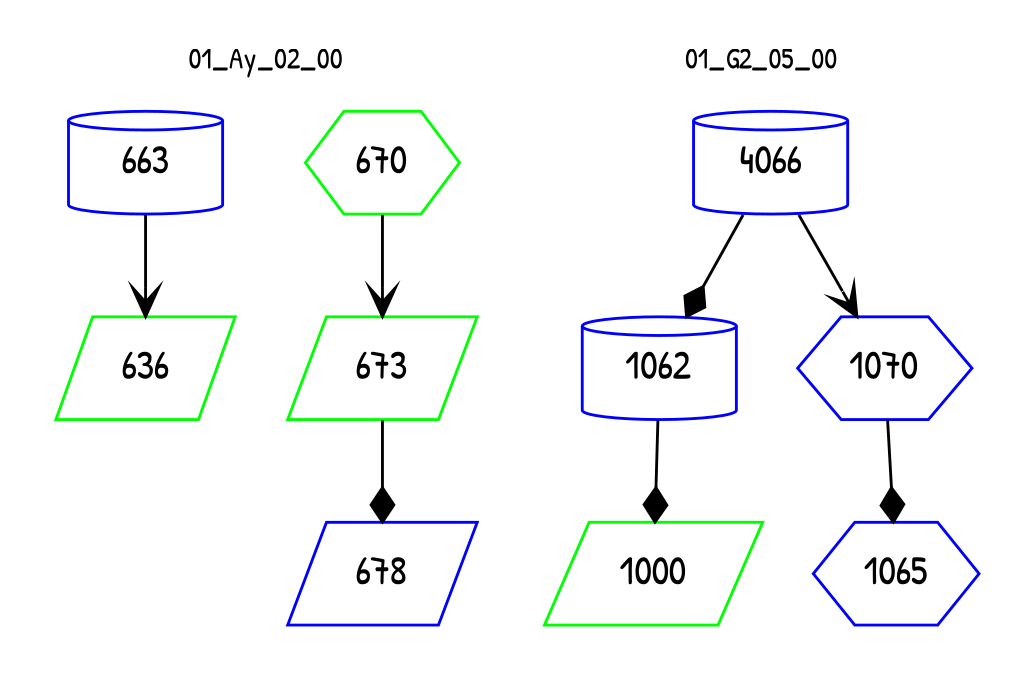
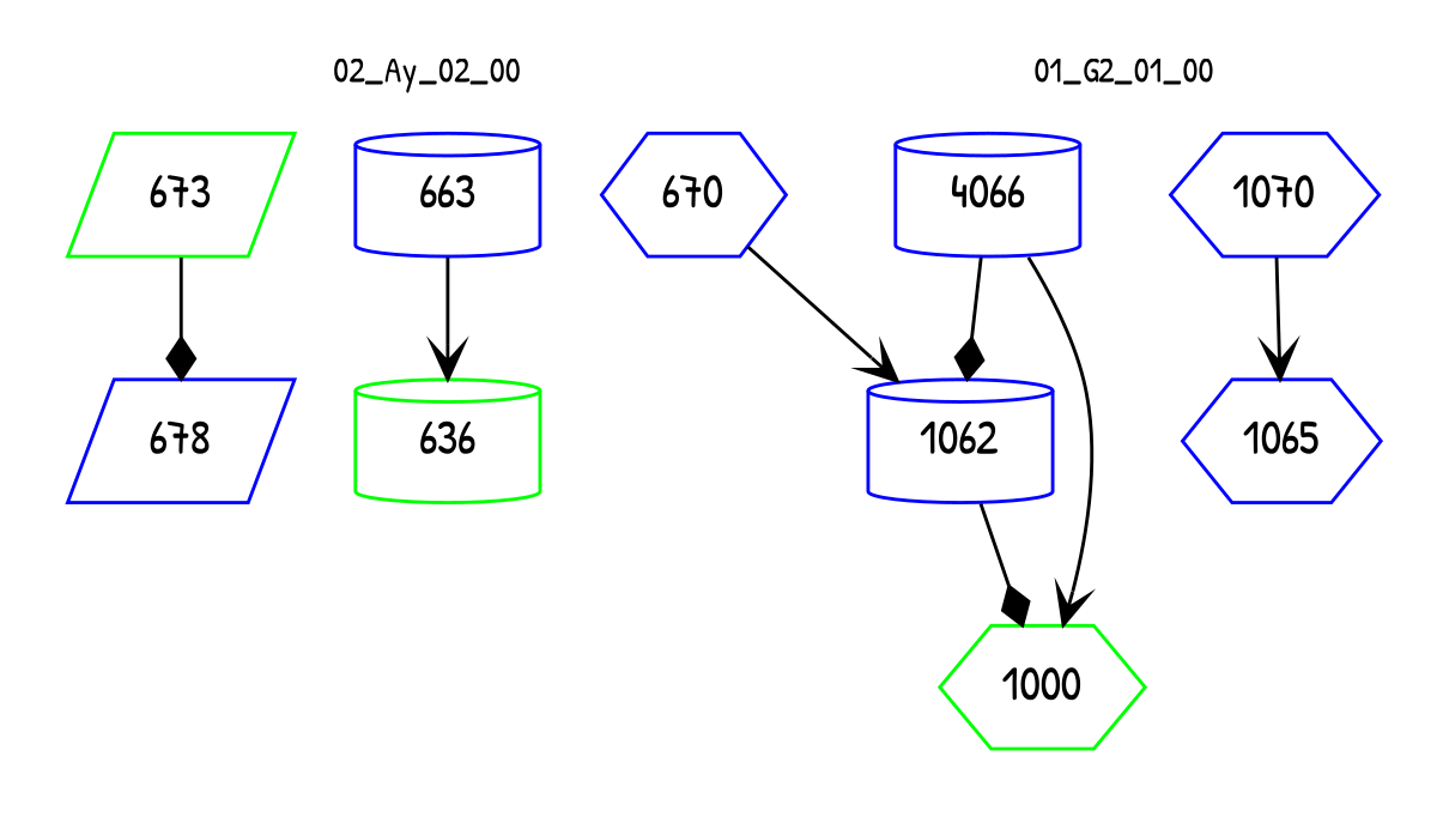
  digraph {
    fontname="Patrick Hand"
    node [color=blue fontname="Patrick Hand" shape=parallelogram]
    edge [arrowhead=diamond color=black fontname="Patrick Hand"]
-   n1 [color=green label=670 shape=hexagon]
+   n1 [label=670 shape=hexagon]
    n2 [label=663 shape=cylinder]
    n3 [color=green label=673]
-   n4 [color=green label=636]
+   n4 [color=green label=636 shape=cylinder]
    n5 [label=678]
    n6 [label=4066 shape=cylinder]
    n7 [label=1062 shape=cylinder]
    n8 [label=1070 shape=hexagon]
-   n9 [color=green label=1000]
+   n9 [color=green label=1000 shape=hexagon]
    n10 [label=1065 shape=hexagon]
    subgraph cluster_1 {
      color=white
      fontsize=10
-     label="01_Ay_02_00"
+     label="02_Ay_02_00"
      n1
      n2
      n3
      n4
      n5
    }
    subgraph cluster_2 {
      color=white
      fontsize=10
-     label="01_G2_05_00"
+     label="01_G2_01_00"
      n6
      n7
      n8
      n9
      n10
    }
-   n1 -> n3 [arrowhead=vee]
+   n1 -> n7 [arrowhead=vee]
    n2 -> n4 [arrowhead=vee]
    n3 -> n5
    n6 -> n7
-   n6 -> n8 [arrowhead=vee]
+   n6 -> n9 [arrowhead=vee]
    n7 -> n9
-   n8 -> n10
+   n8 -> n10 [arrowhead=vee]
  }
